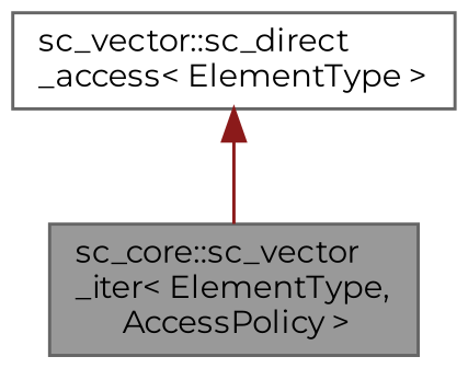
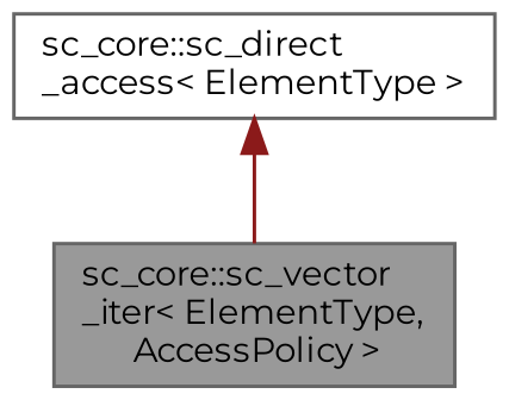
  digraph {
    fontname=Montserrat
    node [color=gray40 fontname=Montserrat fontsize=10 shape=box style=filled]
    n1 [fillcolor=grey60 fontcolor=black height=0.2 label="sc_core::sc_vector\l_iter\< ElementType,\l AccessPolicy \>" width=0.4]
-   n2 [fillcolor=white height=0.2 label="sc_vector::sc_direct\l_access\< ElementType \>" width=0.4]
+   n2 [fillcolor=white height=0.2 label="sc_core::sc_direct\l_access\< ElementType \>" width=0.4]
    n2 -> n1 [color=firebrick4 dir=back fontname=Montserrat fontsize=10 labelfontname=FreeSans labelfontsize=10 style=solid]
  }
